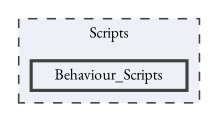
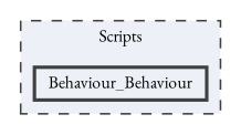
  digraph {
    compound=true
    fontname="EB Garamond"
-   n1 [color=grey25 fillcolor="#edf0f7" fontname="EB Garamond" fontsize=10 height=0.2 label=Behaviour_Scripts shape=box style="filled,bold" width=0.4]
+   n1 [color=grey25 fillcolor="#edf0f7" fontname="EB Garamond" fontsize=10 height=0.2 label=Behaviour_Behaviour shape=box style="filled,bold" width=0.4]
    subgraph cluster_1 {
      bgcolor="#edf0f7"
      fontsize=10
      label=Scripts
      pencolor=grey25
      style="filled,dashed"
      n1
    }
  }
